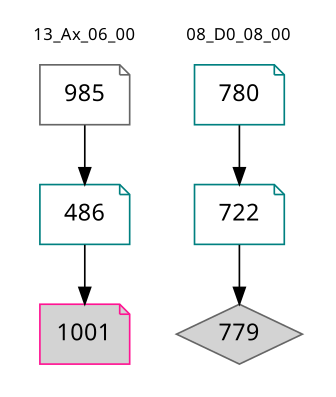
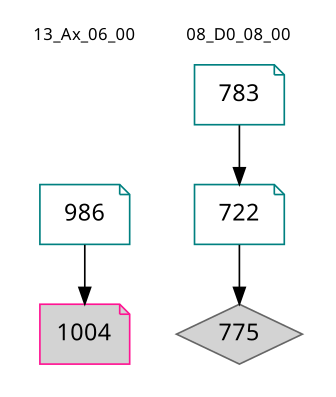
  digraph {
    fontname="Noto Sans"
    node [color=teal fillcolor=white fontname="Noto Sans" shape=note style=filled]
    edge [color=black fontname="Noto Sans"]
-   n1 [color=gray40 label=985]
-   n2 [label=486]
-   n3 [color=deeppink fillcolor=lightgrey label=1001]
-   n4 [label=780]
+   n2 [label=986]
+   n3 [color=deeppink fillcolor=lightgrey label=1004]
+   n4 [label=783]
    n5 [label=722]
-   n6 [color=gray40 fillcolor=lightgrey label=779 shape=diamond]
+   n6 [color=gray40 fillcolor=lightgrey label=775 shape=diamond]
    subgraph cluster_1 {
      color=white
      fontsize=10
      label="13_Ax_06_00"
-     n1
      n2
      n3
    }
    subgraph cluster_2 {
      color=white
      fontsize=10
      label="08_D0_08_00"
      n4
      n5
      n6
    }
-   n1 -> n2
    n2 -> n3
    n4 -> n5
    n5 -> n6
  }
